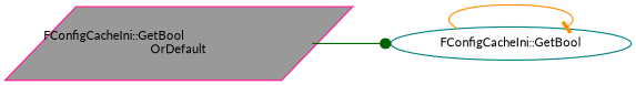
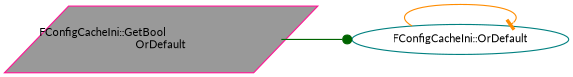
  digraph {
    rankdir=LR
    fontname=Lato
    node [fontname=Lato fontsize=10 style=filled]
    edge [fontname=Lato fontsize=10 labelfontname=Helvetica labelfontsize=10 style=solid]
    n1 [color=deeppink fillcolor=grey60 fontcolor=black height=0.2 label="FConfigCacheIni::GetBool\lOrDefault" shape=parallelogram width=0.4]
-   n2 [color=teal fillcolor=white height=0.2 label="FConfigCacheIni::GetBool" shape=ellipse width=0.4]
+   n2 [color=teal fillcolor=white height=0.2 label="FConfigCacheIni::OrDefault" shape=ellipse width=0.4]
    n1 -> n2 [color=darkgreen arrowhead=dot]
    n2 -> n2 [color=darkorange arrowhead=tee]
  }
